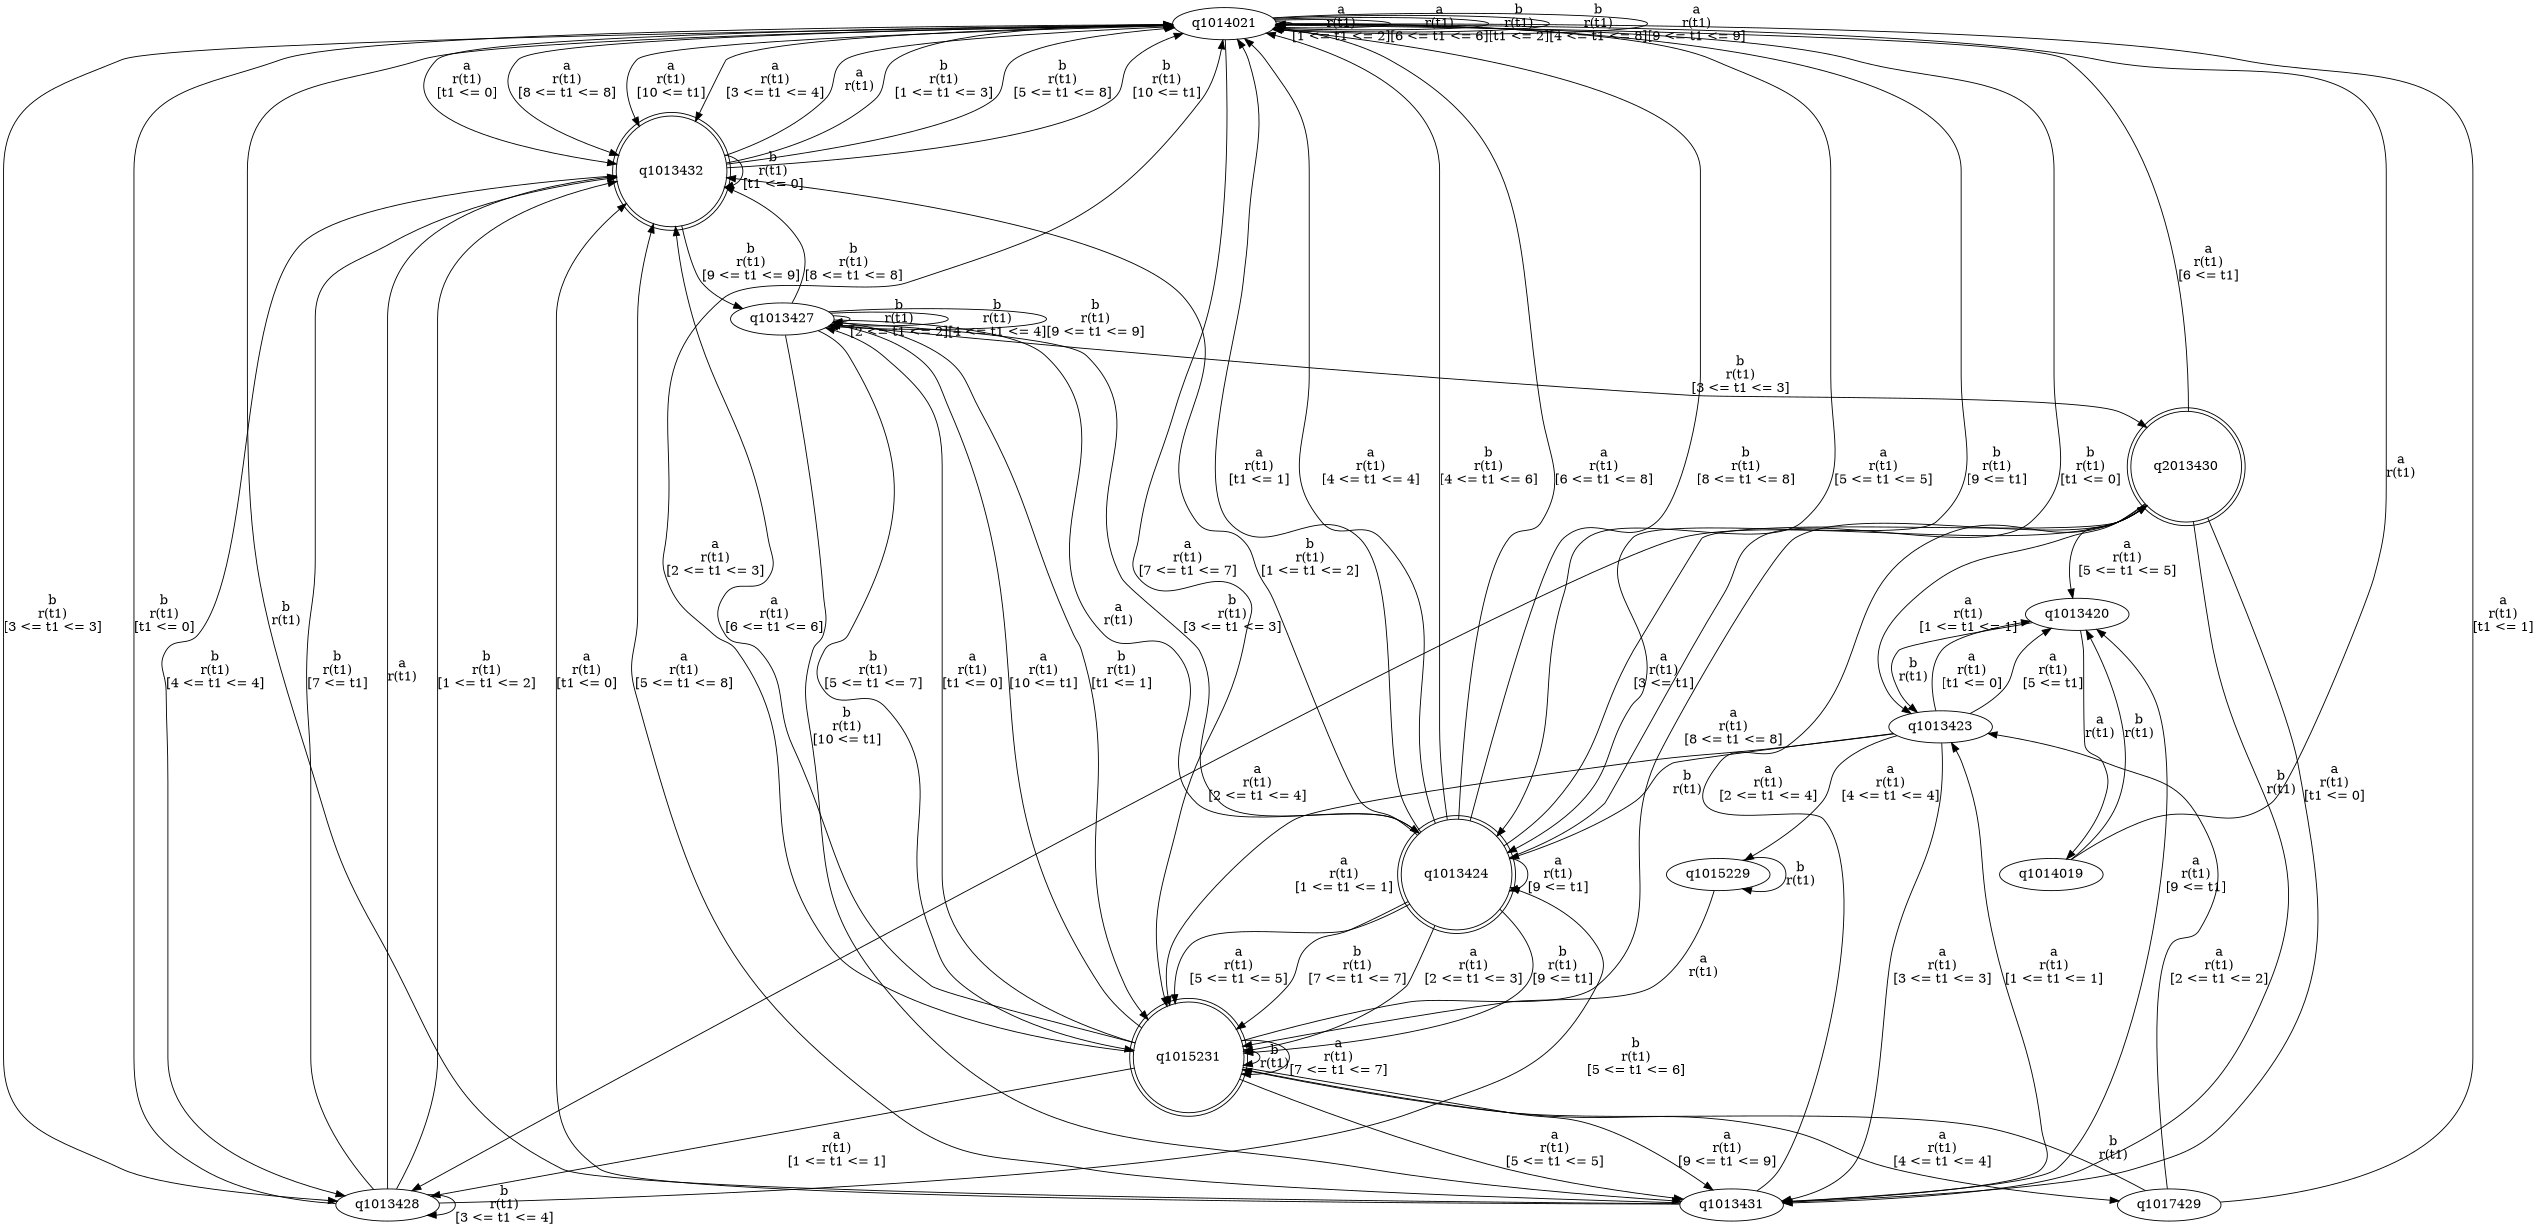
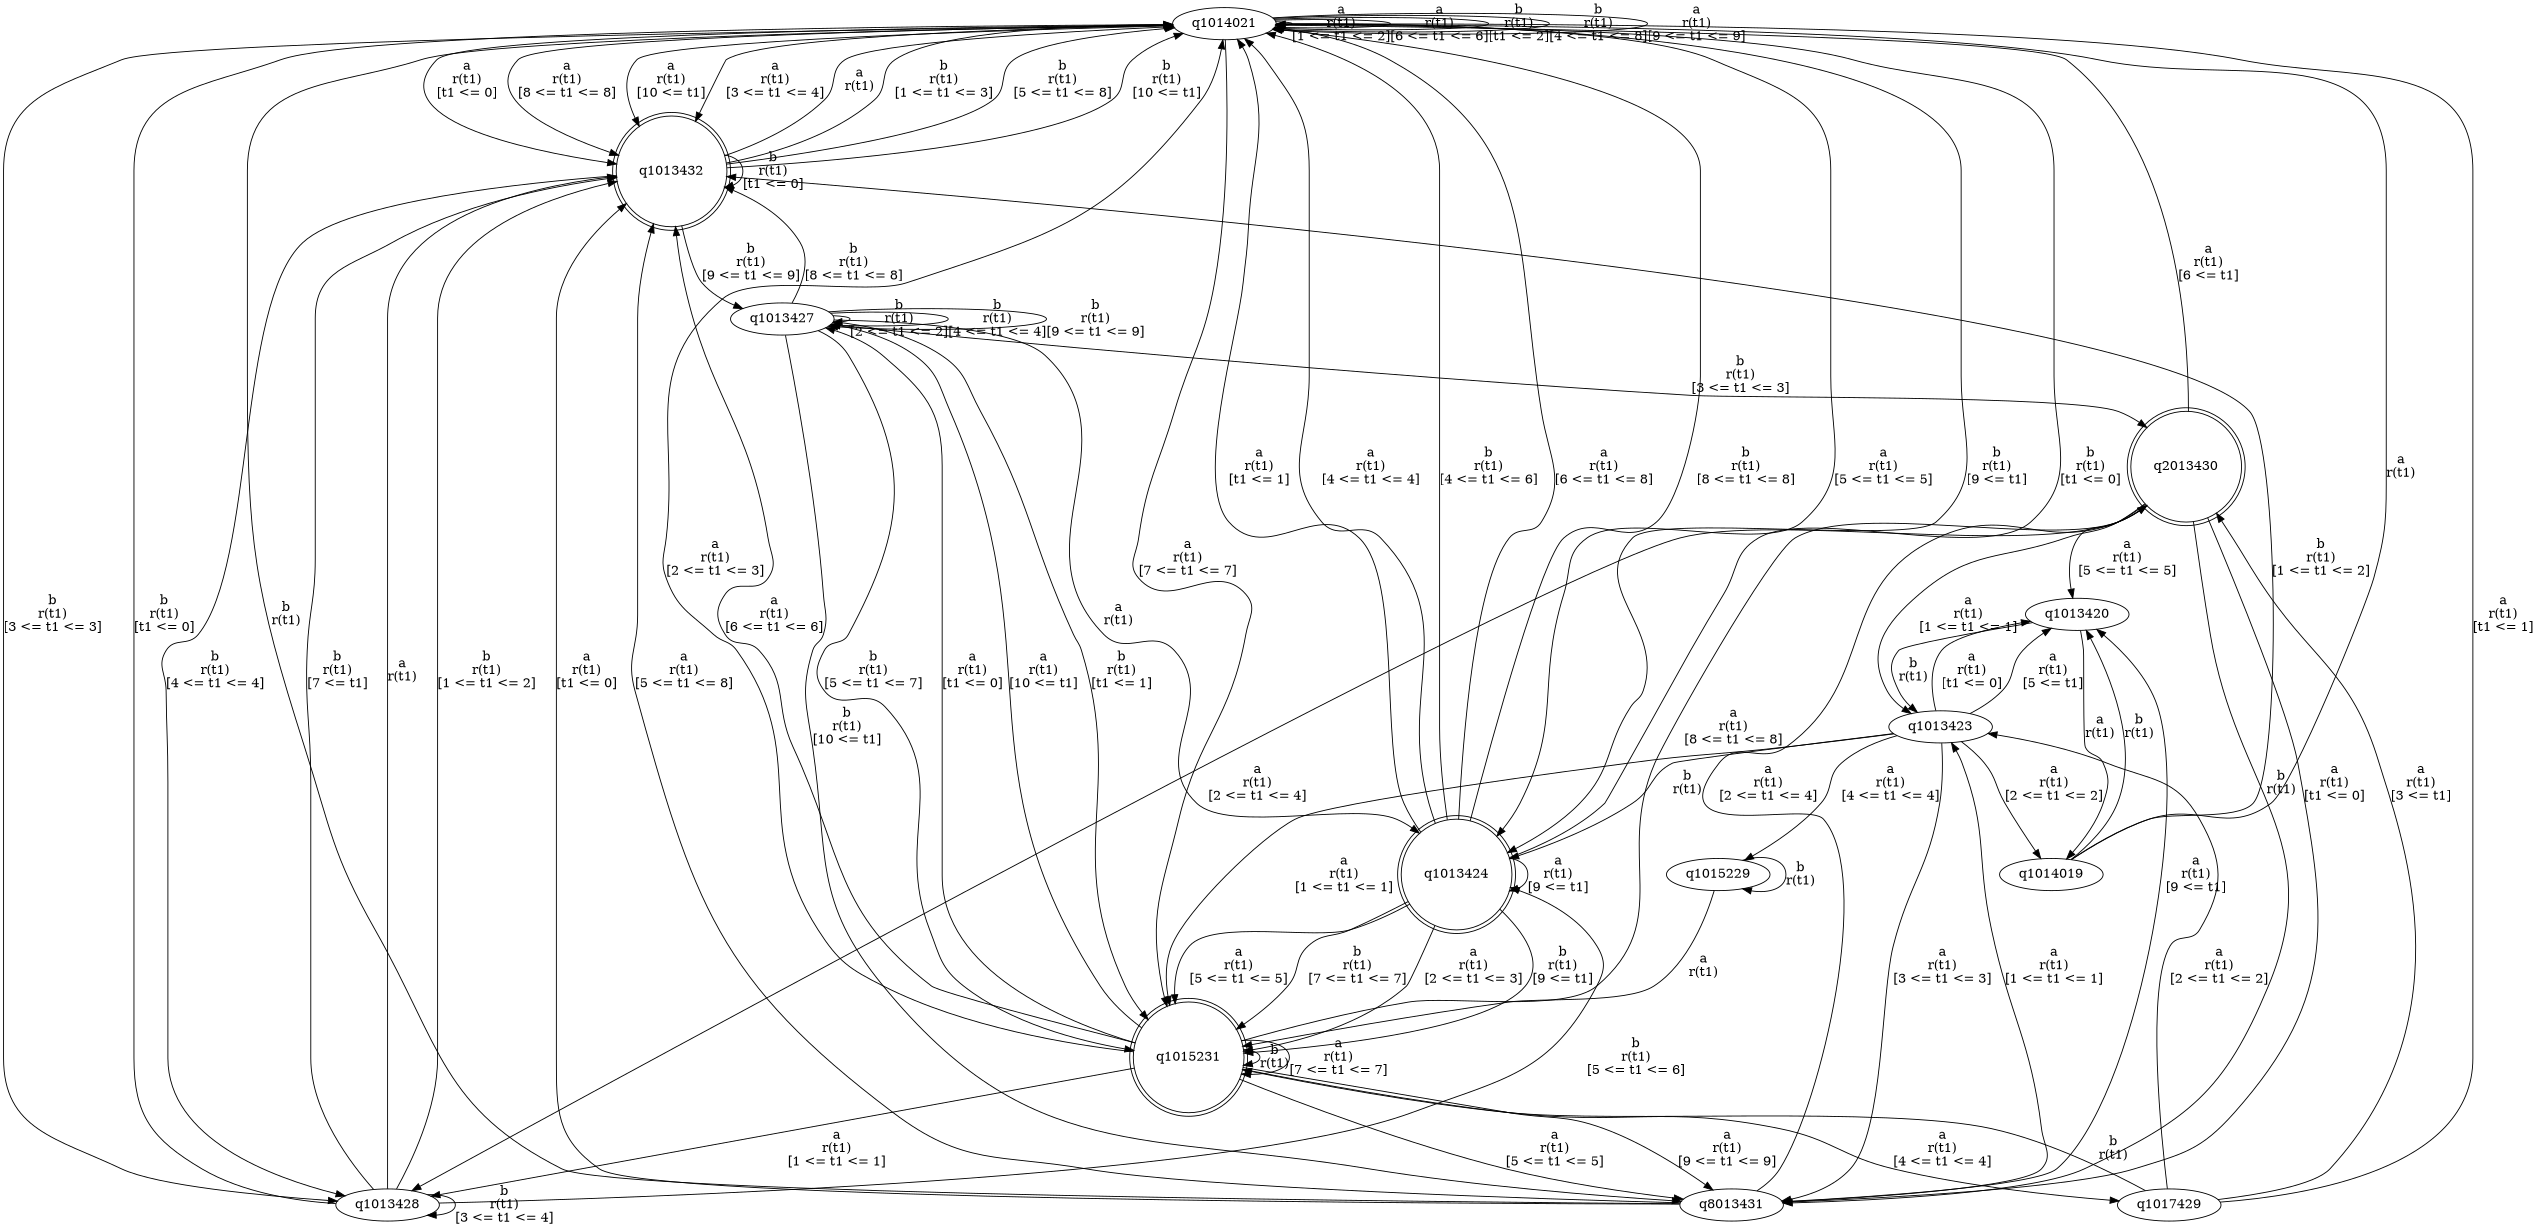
  digraph {
    n1 [label=q1014021]
    n2 [label=q1013432 shape=doublecircle]
    n3 [label=q1013428]
    n4 [label=q1013424 shape=doublecircle]
    n5 [label=q1015231 shape=doublecircle]
    n6 [label=q1013427]
-   n7 [label=q1013431]
+   n7 [label=q8013431]
    n8 [label=q2013430 shape=doublecircle]
    n9 [label=q1017429]
    n10 [label=q1013423]
    n11 [label=q1013420]
    n12 [label=q1014019]
    n13 [label=q1015229]
    n1 -> n1 [label="a\nr(t1)\n[1 <= t1 <= 2]"]
    n1 -> n1 [label="a\nr(t1)\n[6 <= t1 <= 6]"]
    n1 -> n1 [label="b\nr(t1)\n[t1 <= 2]"]
    n1 -> n1 [label="b\nr(t1)\n[4 <= t1 <= 8]"]
    n1 -> n1 [label="a\nr(t1)\n[9 <= t1 <= 9]"]
    n1 -> n2 [label="a\nr(t1)\n[t1 <= 0]"]
    n1 -> n2 [label="a\nr(t1)\n[8 <= t1 <= 8]"]
    n1 -> n2 [label="a\nr(t1)\n[10 <= t1]"]
    n1 -> n2 [label="a\nr(t1)\n[3 <= t1 <= 4]"]
    n1 -> n3 [label="b\nr(t1)\n[3 <= t1 <= 3]"]
    n1 -> n4 [label="a\nr(t1)\n[5 <= t1 <= 5]"]
    n1 -> n4 [label="b\nr(t1)\n[9 <= t1]"]
    n1 -> n5 [label="a\nr(t1)\n[7 <= t1 <= 7]"]
    n2 -> n1 [label="a\nr(t1)\n"]
    n2 -> n1 [label="b\nr(t1)\n[1 <= t1 <= 3]"]
    n2 -> n1 [label="b\nr(t1)\n[5 <= t1 <= 8]"]
    n2 -> n1 [label="b\nr(t1)\n[10 <= t1]"]
    n2 -> n2 [label="b\nr(t1)\n[t1 <= 0]"]
    n2 -> n3 [label="b\nr(t1)\n[4 <= t1 <= 4]"]
    n2 -> n6 [label="b\nr(t1)\n[9 <= t1 <= 9]"]
    n3 -> n1 [label="b\nr(t1)\n[t1 <= 0]"]
    n3 -> n2 [label="a\nr(t1)\n"]
    n3 -> n2 [label="b\nr(t1)\n[1 <= t1 <= 2]"]
    n3 -> n2 [label="b\nr(t1)\n[7 <= t1]"]
    n3 -> n3 [label="b\nr(t1)\n[3 <= t1 <= 4]"]
    n3 -> n4 [label="b\nr(t1)\n[5 <= t1 <= 6]"]
    n4 -> n1 [label="b\nr(t1)\n[t1 <= 0]"]
    n4 -> n1 [label="a\nr(t1)\n[t1 <= 1]"]
    n4 -> n1 [label="a\nr(t1)\n[4 <= t1 <= 4]"]
    n4 -> n1 [label="b\nr(t1)\n[4 <= t1 <= 6]"]
    n4 -> n1 [label="a\nr(t1)\n[6 <= t1 <= 8]"]
    n4 -> n1 [label="b\nr(t1)\n[8 <= t1 <= 8]"]
-   n4 -> n2 [label="b\nr(t1)\n[1 <= t1 <= 2]"]
+   n12 -> n2 [label="b\nr(t1)\n[1 <= t1 <= 2]"]
    n4 -> n4 [label="a\nr(t1)\n[9 <= t1]"]
    n4 -> n5 [label="a\nr(t1)\n[5 <= t1 <= 5]"]
    n4 -> n5 [label="b\nr(t1)\n[7 <= t1 <= 7]"]
    n4 -> n5 [label="a\nr(t1)\n[2 <= t1 <= 3]"]
    n4 -> n5 [label="b\nr(t1)\n[9 <= t1]"]
-   n4 -> n6 [label="b\nr(t1)\n[3 <= t1 <= 3]"]
    n5 -> n1 [label="a\nr(t1)\n[2 <= t1 <= 3]"]
    n5 -> n2 [label="a\nr(t1)\n[6 <= t1 <= 6]"]
    n5 -> n3 [label="a\nr(t1)\n[1 <= t1 <= 1]"]
    n5 -> n5 [label="b\nr(t1)\n"]
    n5 -> n5 [label="a\nr(t1)\n[7 <= t1 <= 7]"]
    n5 -> n6 [label="a\nr(t1)\n[t1 <= 0]"]
    n5 -> n6 [label="a\nr(t1)\n[10 <= t1]"]
    n5 -> n7 [label="a\nr(t1)\n[5 <= t1 <= 5]"]
    n5 -> n7 [label="a\nr(t1)\n[9 <= t1 <= 9]"]
    n5 -> n8 [label="a\nr(t1)\n[8 <= t1 <= 8]"]
    n5 -> n9 [label="a\nr(t1)\n[4 <= t1 <= 4]"]
    n6 -> n2 [label="b\nr(t1)\n[8 <= t1 <= 8]"]
    n6 -> n4 [label="a\nr(t1)\n"]
    n6 -> n5 [label="b\nr(t1)\n[t1 <= 1]"]
    n6 -> n5 [label="b\nr(t1)\n[5 <= t1 <= 7]"]
    n6 -> n6 [label="b\nr(t1)\n[2 <= t1 <= 2]"]
    n6 -> n6 [label="b\nr(t1)\n[4 <= t1 <= 4]"]
    n6 -> n6 [label="b\nr(t1)\n[9 <= t1 <= 9]"]
    n6 -> n7 [label="b\nr(t1)\n[10 <= t1]"]
    n6 -> n8 [label="b\nr(t1)\n[3 <= t1 <= 3]"]
    n7 -> n1 [label="b\nr(t1)\n"]
    n7 -> n2 [label="a\nr(t1)\n[t1 <= 0]"]
    n7 -> n2 [label="a\nr(t1)\n[5 <= t1 <= 8]"]
    n7 -> n8 [label="a\nr(t1)\n[2 <= t1 <= 4]"]
    n7 -> n10 [label="a\nr(t1)\n[1 <= t1 <= 1]"]
    n7 -> n11 [label="a\nr(t1)\n[9 <= t1]"]
    n8 -> n1 [label="a\nr(t1)\n[6 <= t1]"]
    n8 -> n3 [label="a\nr(t1)\n[2 <= t1 <= 4]"]
    n8 -> n7 [label="b\nr(t1)\n"]
    n8 -> n7 [label="a\nr(t1)\n[t1 <= 0]"]
    n8 -> n10 [label="a\nr(t1)\n[1 <= t1 <= 1]"]
    n8 -> n11 [label="a\nr(t1)\n[5 <= t1 <= 5]"]
    n9 -> n1 [label="a\nr(t1)\n[t1 <= 1]"]
    n9 -> n5 [label="b\nr(t1)\n"]
-   n4 -> n8 [label="a\nr(t1)\n[3 <= t1]"]
+   n9 -> n8 [label="a\nr(t1)\n[3 <= t1]"]
    n9 -> n10 [label="a\nr(t1)\n[2 <= t1 <= 2]"]
    n10 -> n4 [label="b\nr(t1)\n"]
    n10 -> n5 [label="a\nr(t1)\n[1 <= t1 <= 1]"]
    n10 -> n7 [label="a\nr(t1)\n[3 <= t1 <= 3]"]
    n10 -> n11 [label="a\nr(t1)\n[t1 <= 0]"]
    n10 -> n11 [label="a\nr(t1)\n[5 <= t1]"]
+   n10 -> n12 [label="a\nr(t1)\n[2 <= t1 <= 2]"]
    n10 -> n13 [label="a\nr(t1)\n[4 <= t1 <= 4]"]
    n11 -> n10 [label="b\nr(t1)\n"]
    n11 -> n12 [label="a\nr(t1)\n"]
    n12 -> n1 [label="a\nr(t1)\n"]
    n12 -> n11 [label="b\nr(t1)\n"]
    n13 -> n5 [label="a\nr(t1)\n"]
    n13 -> n13 [label="b\nr(t1)\n"]
  }
